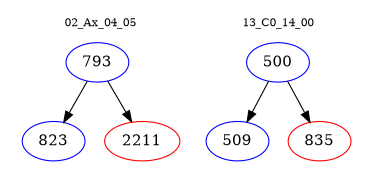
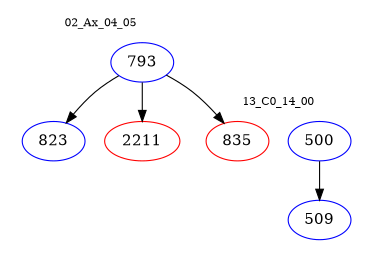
  digraph {
    node [color=blue]
    edge [color=black]
    n1 [label=793]
    n2 [label=823]
    n3 [color=red label=2211]
    n4 [label=500]
    n5 [label=509]
    n6 [color=red label=835]
    subgraph cluster_1 {
      color=white
      fontsize=10
      label="02_Ax_04_05"
      n1
      n2
      n3
    }
    subgraph cluster_2 {
      color=white
      fontsize=10
      label="13_C0_14_00"
      n4
      n5
      n6
    }
    n1 -> n2
    n1 -> n3
    n4 -> n5
-   n4 -> n6
+   n1 -> n6
  }
